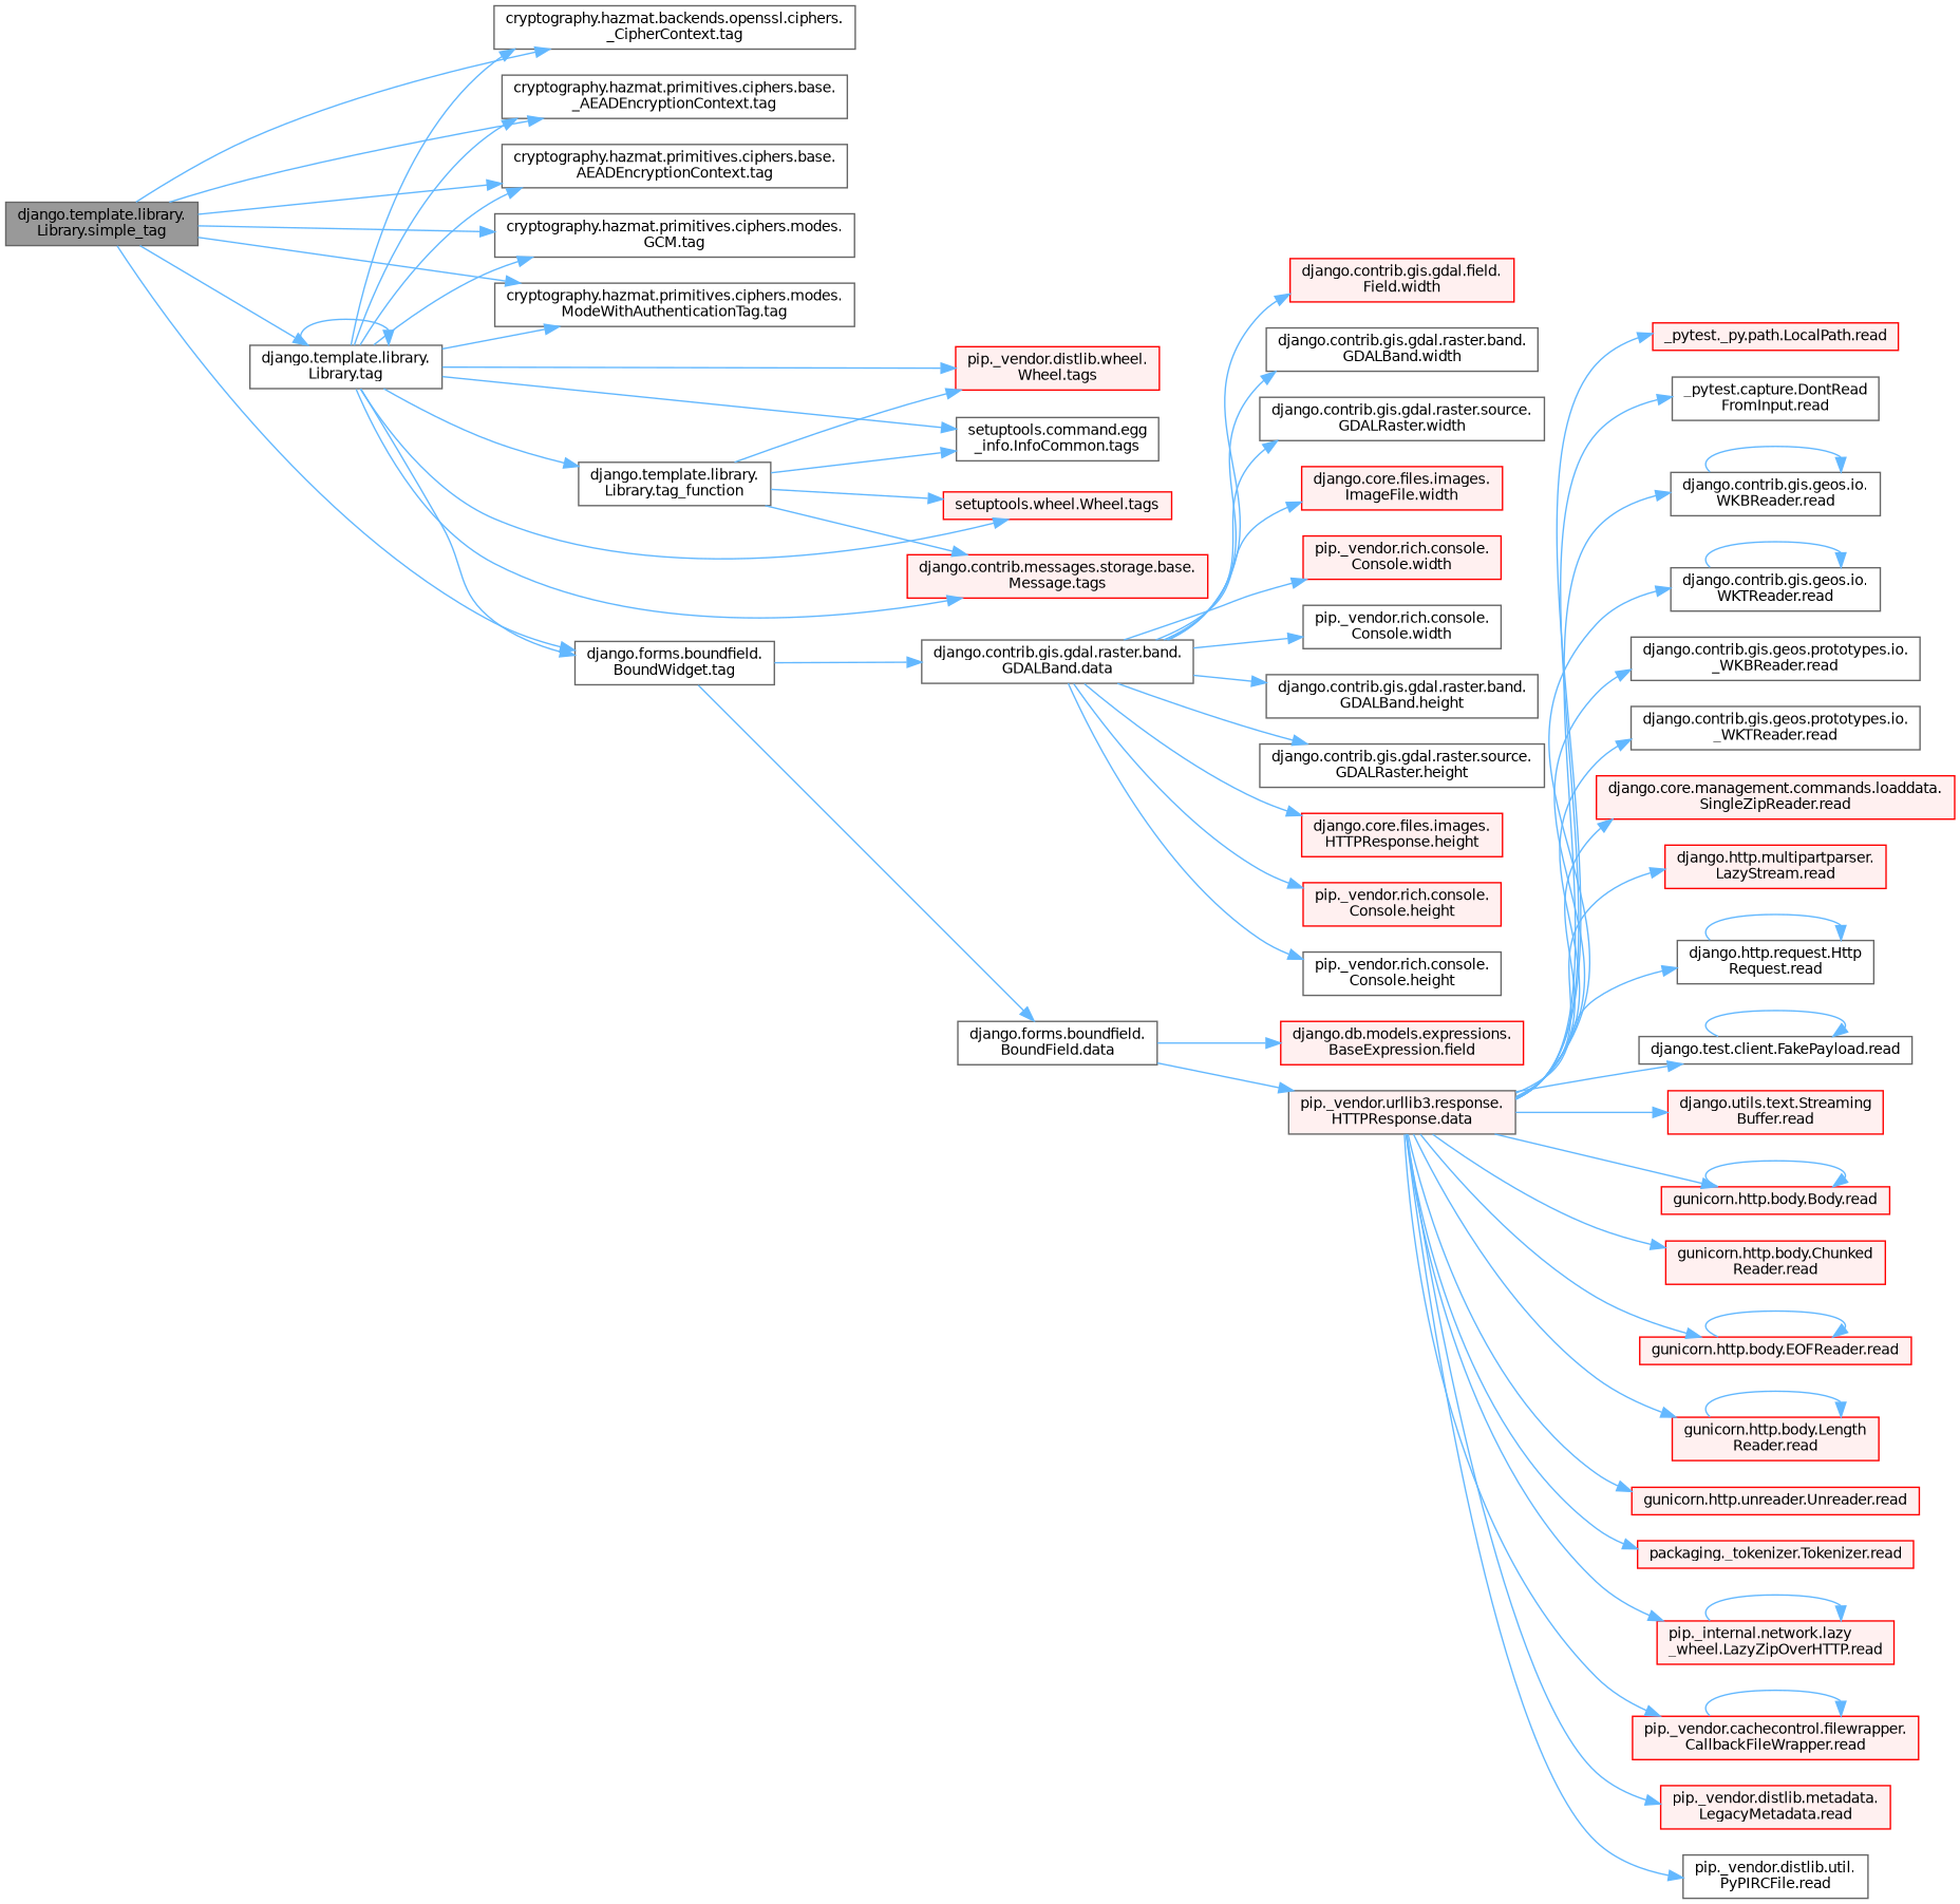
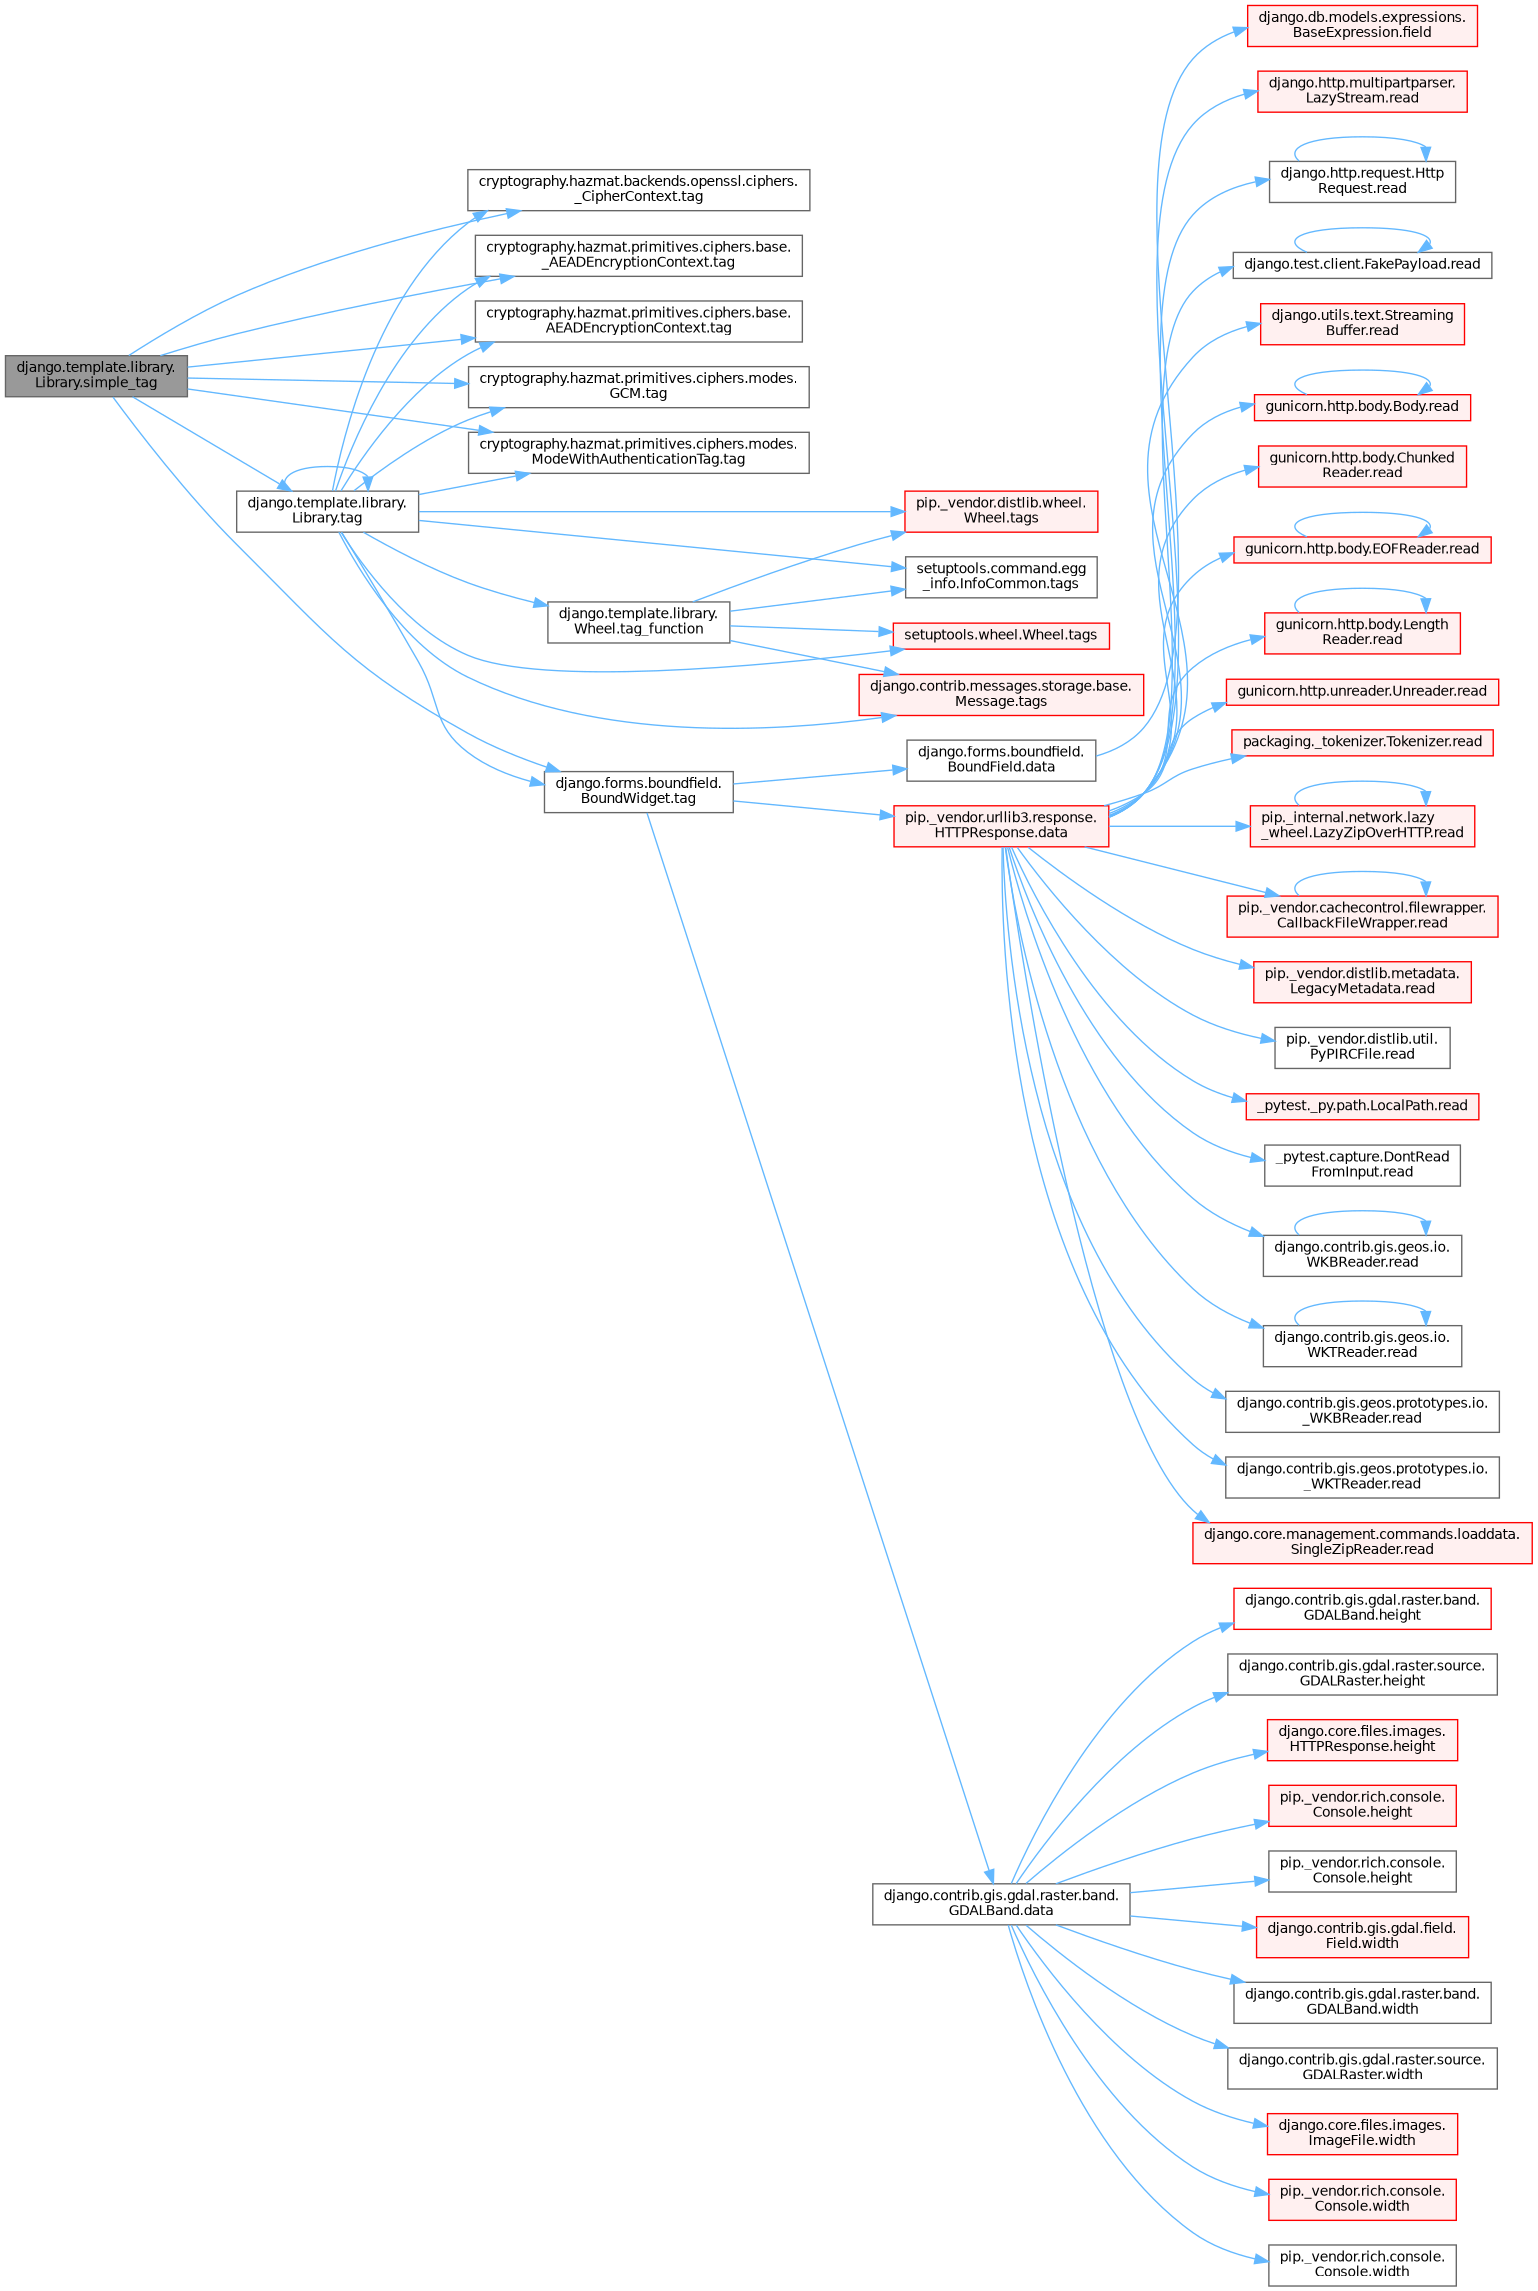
  digraph {
    rankdir=LR
    node [color=grey40 fillcolor=white fontname=Helvetica fontsize=10 shape=box style=filled]
    edge [color=steelblue1 fontname=Helvetica fontsize=10 labelfontname=Helvetica labelfontsize=10 style=solid]
    n1 [color=gray40 fillcolor=grey60 fontcolor=black height=0.2 label="django.template.library.\lLibrary.simple_tag" width=0.4]
    n2 [height=0.2 label="cryptography.hazmat.backends.openssl.ciphers.\l_CipherContext.tag" width=0.4]
    n3 [height=0.2 label="cryptography.hazmat.primitives.ciphers.base.\l_AEADEncryptionContext.tag" width=0.4]
    n4 [height=0.2 label="cryptography.hazmat.primitives.ciphers.base.\lAEADEncryptionContext.tag" width=0.4]
    n5 [height=0.2 label="cryptography.hazmat.primitives.ciphers.modes.\lGCM.tag" width=0.4]
    n6 [height=0.2 label="cryptography.hazmat.primitives.ciphers.modes.\lModeWithAuthenticationTag.tag" width=0.4]
    n7 [height=0.2 label="django.forms.boundfield.\lBoundWidget.tag" width=0.4]
    n8 [height=0.2 label="django.template.library.\lLibrary.tag" width=0.4]
    n9 [height=0.2 label="django.contrib.gis.gdal.raster.band.\lGDALBand.data" width=0.4]
    n10 [height=0.2 label="django.forms.boundfield.\lBoundField.data" width=0.4]
-   n11 [fillcolor="#FFF0F0" height=0.2 label="pip._vendor.urllib3.response.\lHTTPResponse.data" width=0.4]
-   n12 [height=0.2 label="django.template.library.\lLibrary.tag_function" width=0.4]
+   n11 [color=red fillcolor="#FFF0F0" height=0.2 label="pip._vendor.urllib3.response.\lHTTPResponse.data" width=0.4]
+   n12 [height=0.2 label="django.template.library.\lWheel.tag_function" width=0.4]
    n13 [color=red fillcolor="#FFF0F0" height=0.2 label="django.contrib.messages.storage.base.\lMessage.tags" width=0.4]
    n14 [color=red fillcolor="#FFF0F0" height=0.2 label="pip._vendor.distlib.wheel.\lWheel.tags" width=0.4]
    n15 [height=0.2 label="setuptools.command.egg\l_info.InfoCommon.tags" width=0.4]
    n16 [color=red fillcolor="#FFF0F0" height=0.2 label="setuptools.wheel.Wheel.tags" width=0.4]
-   n17 [height=0.2 label="django.contrib.gis.gdal.raster.band.\lGDALBand.height" width=0.4]
+   n17 [color=red height=0.2 label="django.contrib.gis.gdal.raster.band.\lGDALBand.height" width=0.4]
    n18 [height=0.2 label="django.contrib.gis.gdal.raster.source.\lGDALRaster.height" width=0.4]
    n19 [color=red fillcolor="#FFF0F0" height=0.2 label="django.core.files.images.\lHTTPResponse.height" width=0.4]
    n20 [color=red fillcolor="#FFF0F0" height=0.2 label="pip._vendor.rich.console.\lConsole.height" width=0.4]
    n21 [height=0.2 label="pip._vendor.rich.console.\lConsole.height" width=0.4]
    n22 [color=red fillcolor="#FFF0F0" height=0.2 label="django.contrib.gis.gdal.field.\lField.width" width=0.4]
    n23 [height=0.2 label="django.contrib.gis.gdal.raster.band.\lGDALBand.width" width=0.4]
    n24 [height=0.2 label="django.contrib.gis.gdal.raster.source.\lGDALRaster.width" width=0.4]
    n25 [color=red fillcolor="#FFF0F0" height=0.2 label="django.core.files.images.\lImageFile.width" width=0.4]
    n26 [color=red fillcolor="#FFF0F0" height=0.2 label="pip._vendor.rich.console.\lConsole.width" width=0.4]
    n27 [height=0.2 label="pip._vendor.rich.console.\lConsole.width" width=0.4]
    n28 [color=red fillcolor="#FFF0F0" height=0.2 label="django.db.models.expressions.\lBaseExpression.field" width=0.4]
    n29 [color=red fillcolor="#FFF0F0" height=0.2 label="_pytest._py.path.LocalPath.read" width=0.4]
    n30 [height=0.2 label="_pytest.capture.DontRead\lFromInput.read" width=0.4]
    n31 [height=0.2 label="django.contrib.gis.geos.io.\lWKBReader.read" width=0.4]
    n32 [height=0.2 label="django.contrib.gis.geos.io.\lWKTReader.read" width=0.4]
    n33 [height=0.2 label="django.contrib.gis.geos.prototypes.io.\l_WKBReader.read" width=0.4]
    n34 [height=0.2 label="django.contrib.gis.geos.prototypes.io.\l_WKTReader.read" width=0.4]
    n35 [color=red fillcolor="#FFF0F0" height=0.2 label="django.core.management.commands.loaddata.\lSingleZipReader.read" width=0.4]
    n36 [color=red fillcolor="#FFF0F0" height=0.2 label="django.http.multipartparser.\lLazyStream.read" width=0.4]
    n37 [height=0.2 label="django.http.request.Http\lRequest.read" width=0.4]
    n38 [height=0.2 label="django.test.client.FakePayload.read" width=0.4]
    n39 [color=red fillcolor="#FFF0F0" height=0.2 label="django.utils.text.Streaming\lBuffer.read" width=0.4]
    n40 [color=red fillcolor="#FFF0F0" height=0.2 label="gunicorn.http.body.Body.read" width=0.4]
    n41 [color=red fillcolor="#FFF0F0" height=0.2 label="gunicorn.http.body.Chunked\lReader.read" width=0.4]
    n42 [color=red fillcolor="#FFF0F0" height=0.2 label="gunicorn.http.body.EOFReader.read" width=0.4]
    n43 [color=red fillcolor="#FFF0F0" height=0.2 label="gunicorn.http.body.Length\lReader.read" width=0.4]
    n44 [color=red fillcolor="#FFF0F0" height=0.2 label="gunicorn.http.unreader.Unreader.read" width=0.4]
    n45 [color=red fillcolor="#FFF0F0" height=0.2 label="packaging._tokenizer.Tokenizer.read" width=0.4]
    n46 [color=red fillcolor="#FFF0F0" height=0.2 label="pip._internal.network.lazy\l_wheel.LazyZipOverHTTP.read" width=0.4]
    n47 [color=red fillcolor="#FFF0F0" height=0.2 label="pip._vendor.cachecontrol.filewrapper.\lCallbackFileWrapper.read" width=0.4]
    n48 [color=red fillcolor="#FFF0F0" height=0.2 label="pip._vendor.distlib.metadata.\lLegacyMetadata.read" width=0.4]
    n49 [height=0.2 label="pip._vendor.distlib.util.\lPyPIRCFile.read" width=0.4]
    n1 -> n2
    n1 -> n3
    n1 -> n4
    n1 -> n5
    n1 -> n6
    n1 -> n7
    n1 -> n8
    n7 -> n9
    n7 -> n10
-   n10 -> n11
+   n7 -> n11
    n8 -> n2
    n8 -> n3
    n8 -> n4
    n8 -> n5
    n8 -> n6
    n8 -> n7
    n8 -> n8
    n8 -> n12
    n8 -> n13
    n8 -> n14
    n8 -> n15
    n8 -> n16
    n9 -> n17
    n9 -> n18
    n9 -> n19
    n9 -> n20
    n9 -> n21
    n9 -> n22
    n9 -> n23
    n9 -> n24
    n9 -> n25
    n9 -> n26
    n9 -> n27
    n10 -> n28
    n11 -> n29
    n11 -> n30
    n11 -> n31
    n11 -> n32
    n11 -> n33
    n11 -> n34
    n11 -> n35
    n11 -> n36
    n11 -> n37
    n11 -> n38
    n11 -> n39
    n11 -> n40
    n11 -> n41
    n11 -> n42
    n11 -> n43
    n11 -> n44
    n11 -> n45
    n11 -> n46
    n11 -> n47
    n11 -> n48
    n11 -> n49
    n12 -> n13
    n12 -> n14
    n12 -> n15
    n12 -> n16
    n31 -> n31
    n32 -> n32
    n37 -> n37
    n38 -> n38
    n40 -> n40
    n42 -> n42
    n43 -> n43
    n46 -> n46
    n47 -> n47
  }
